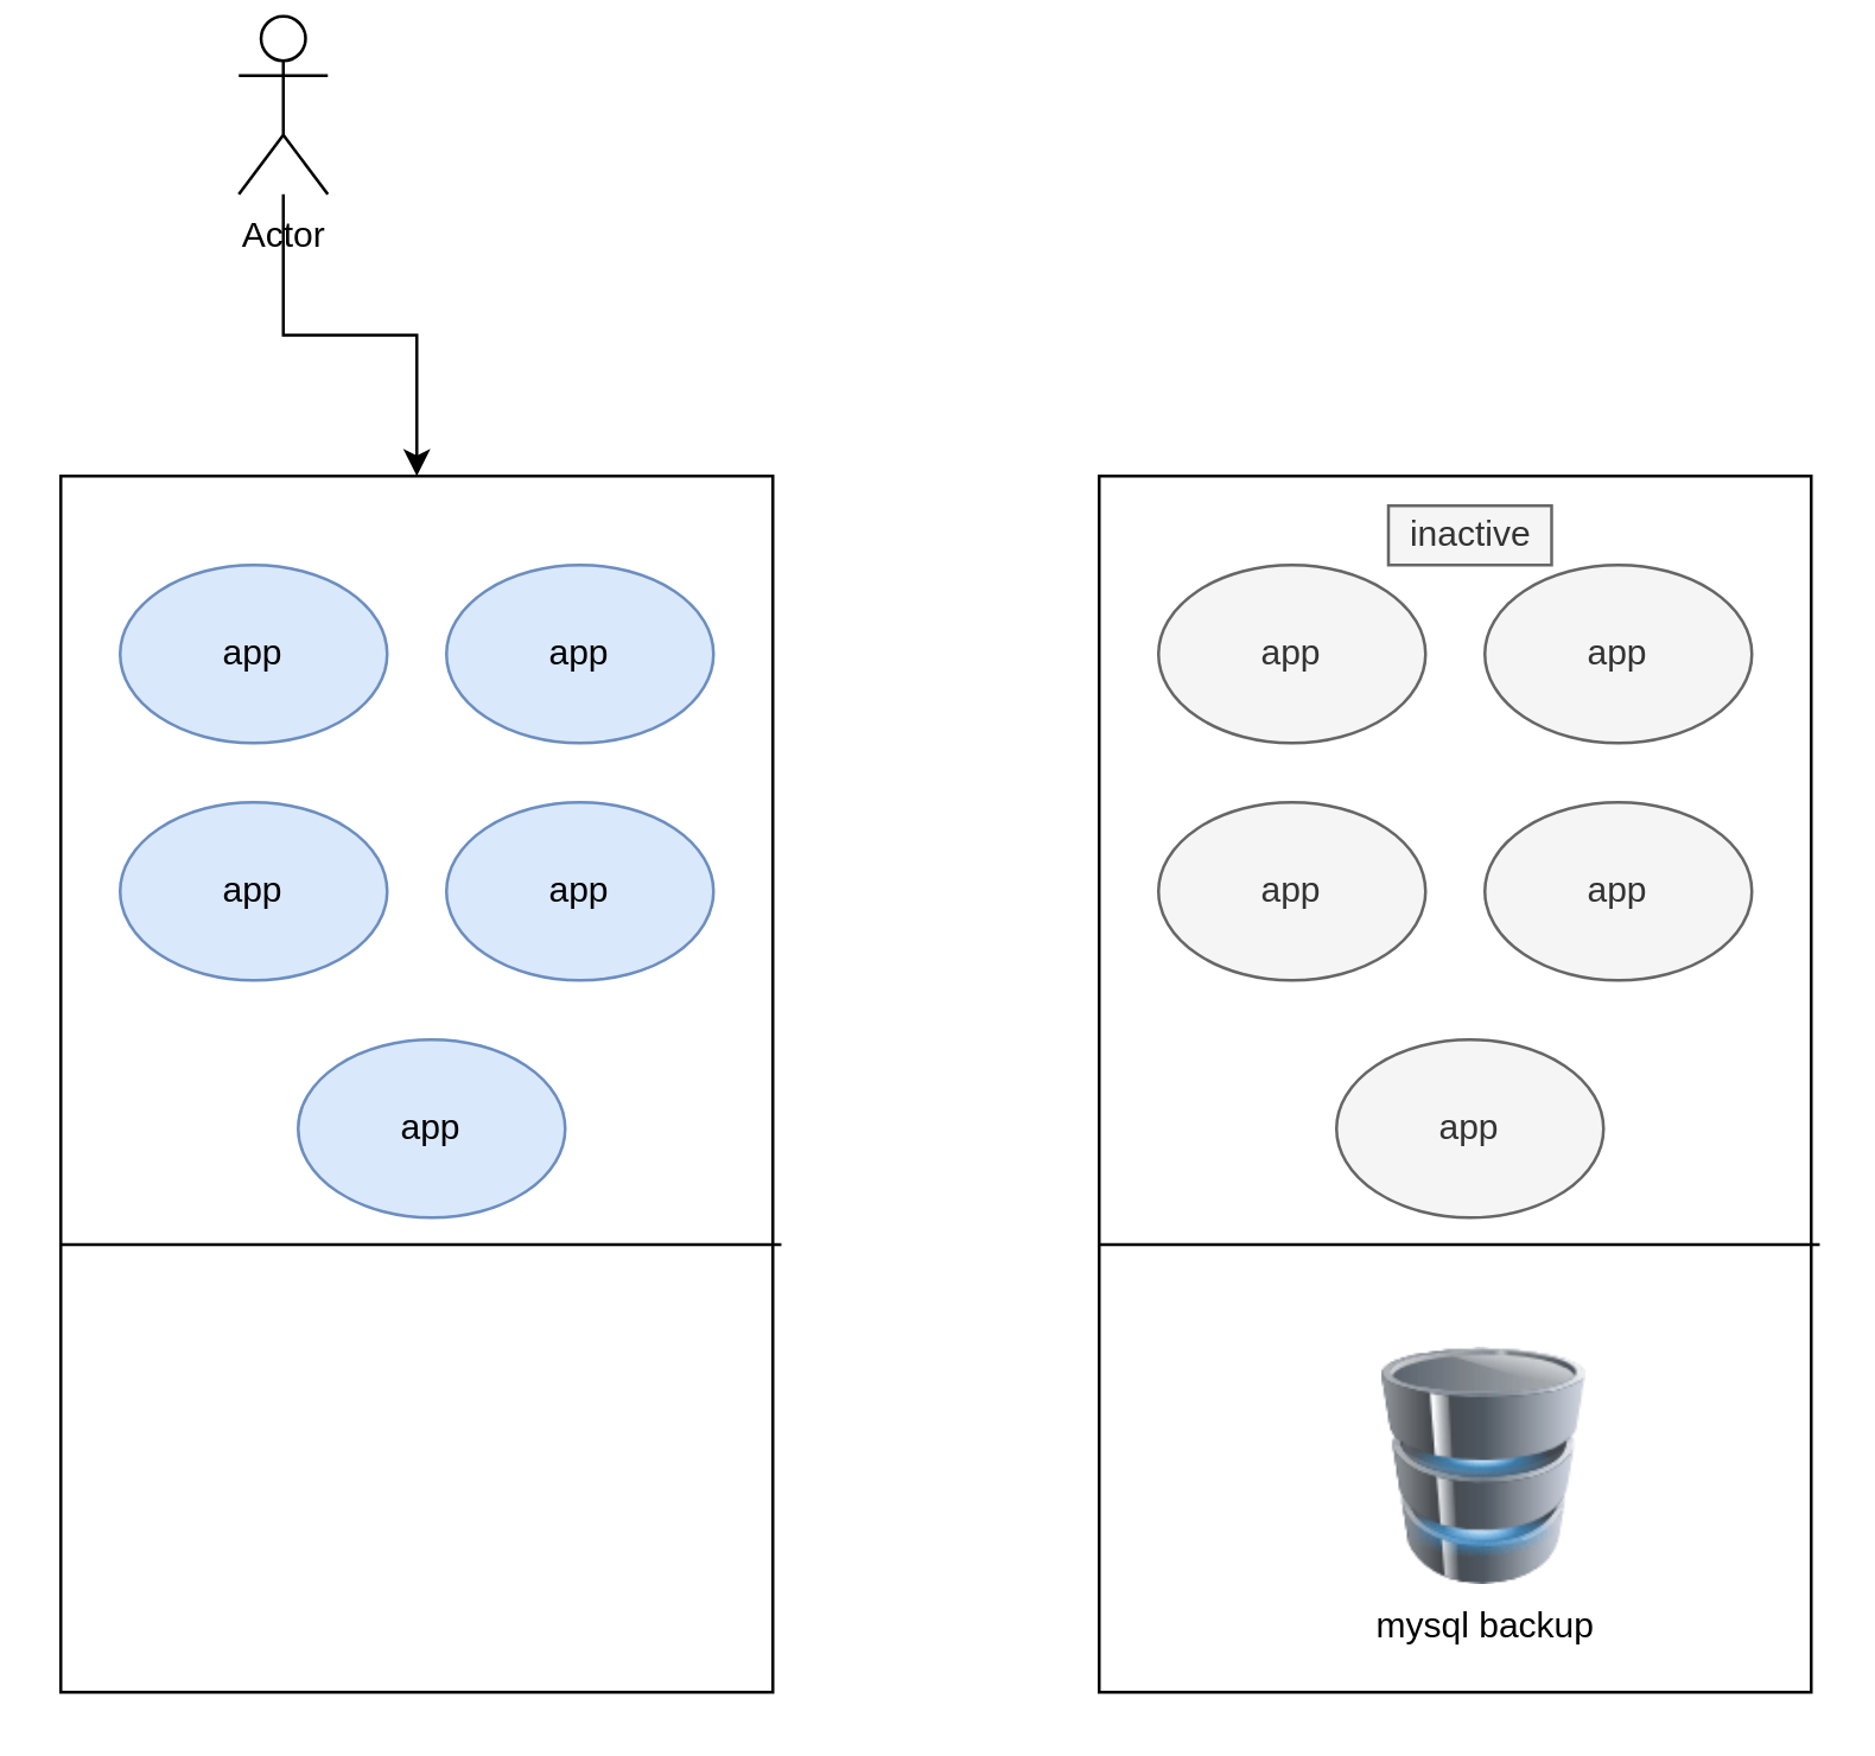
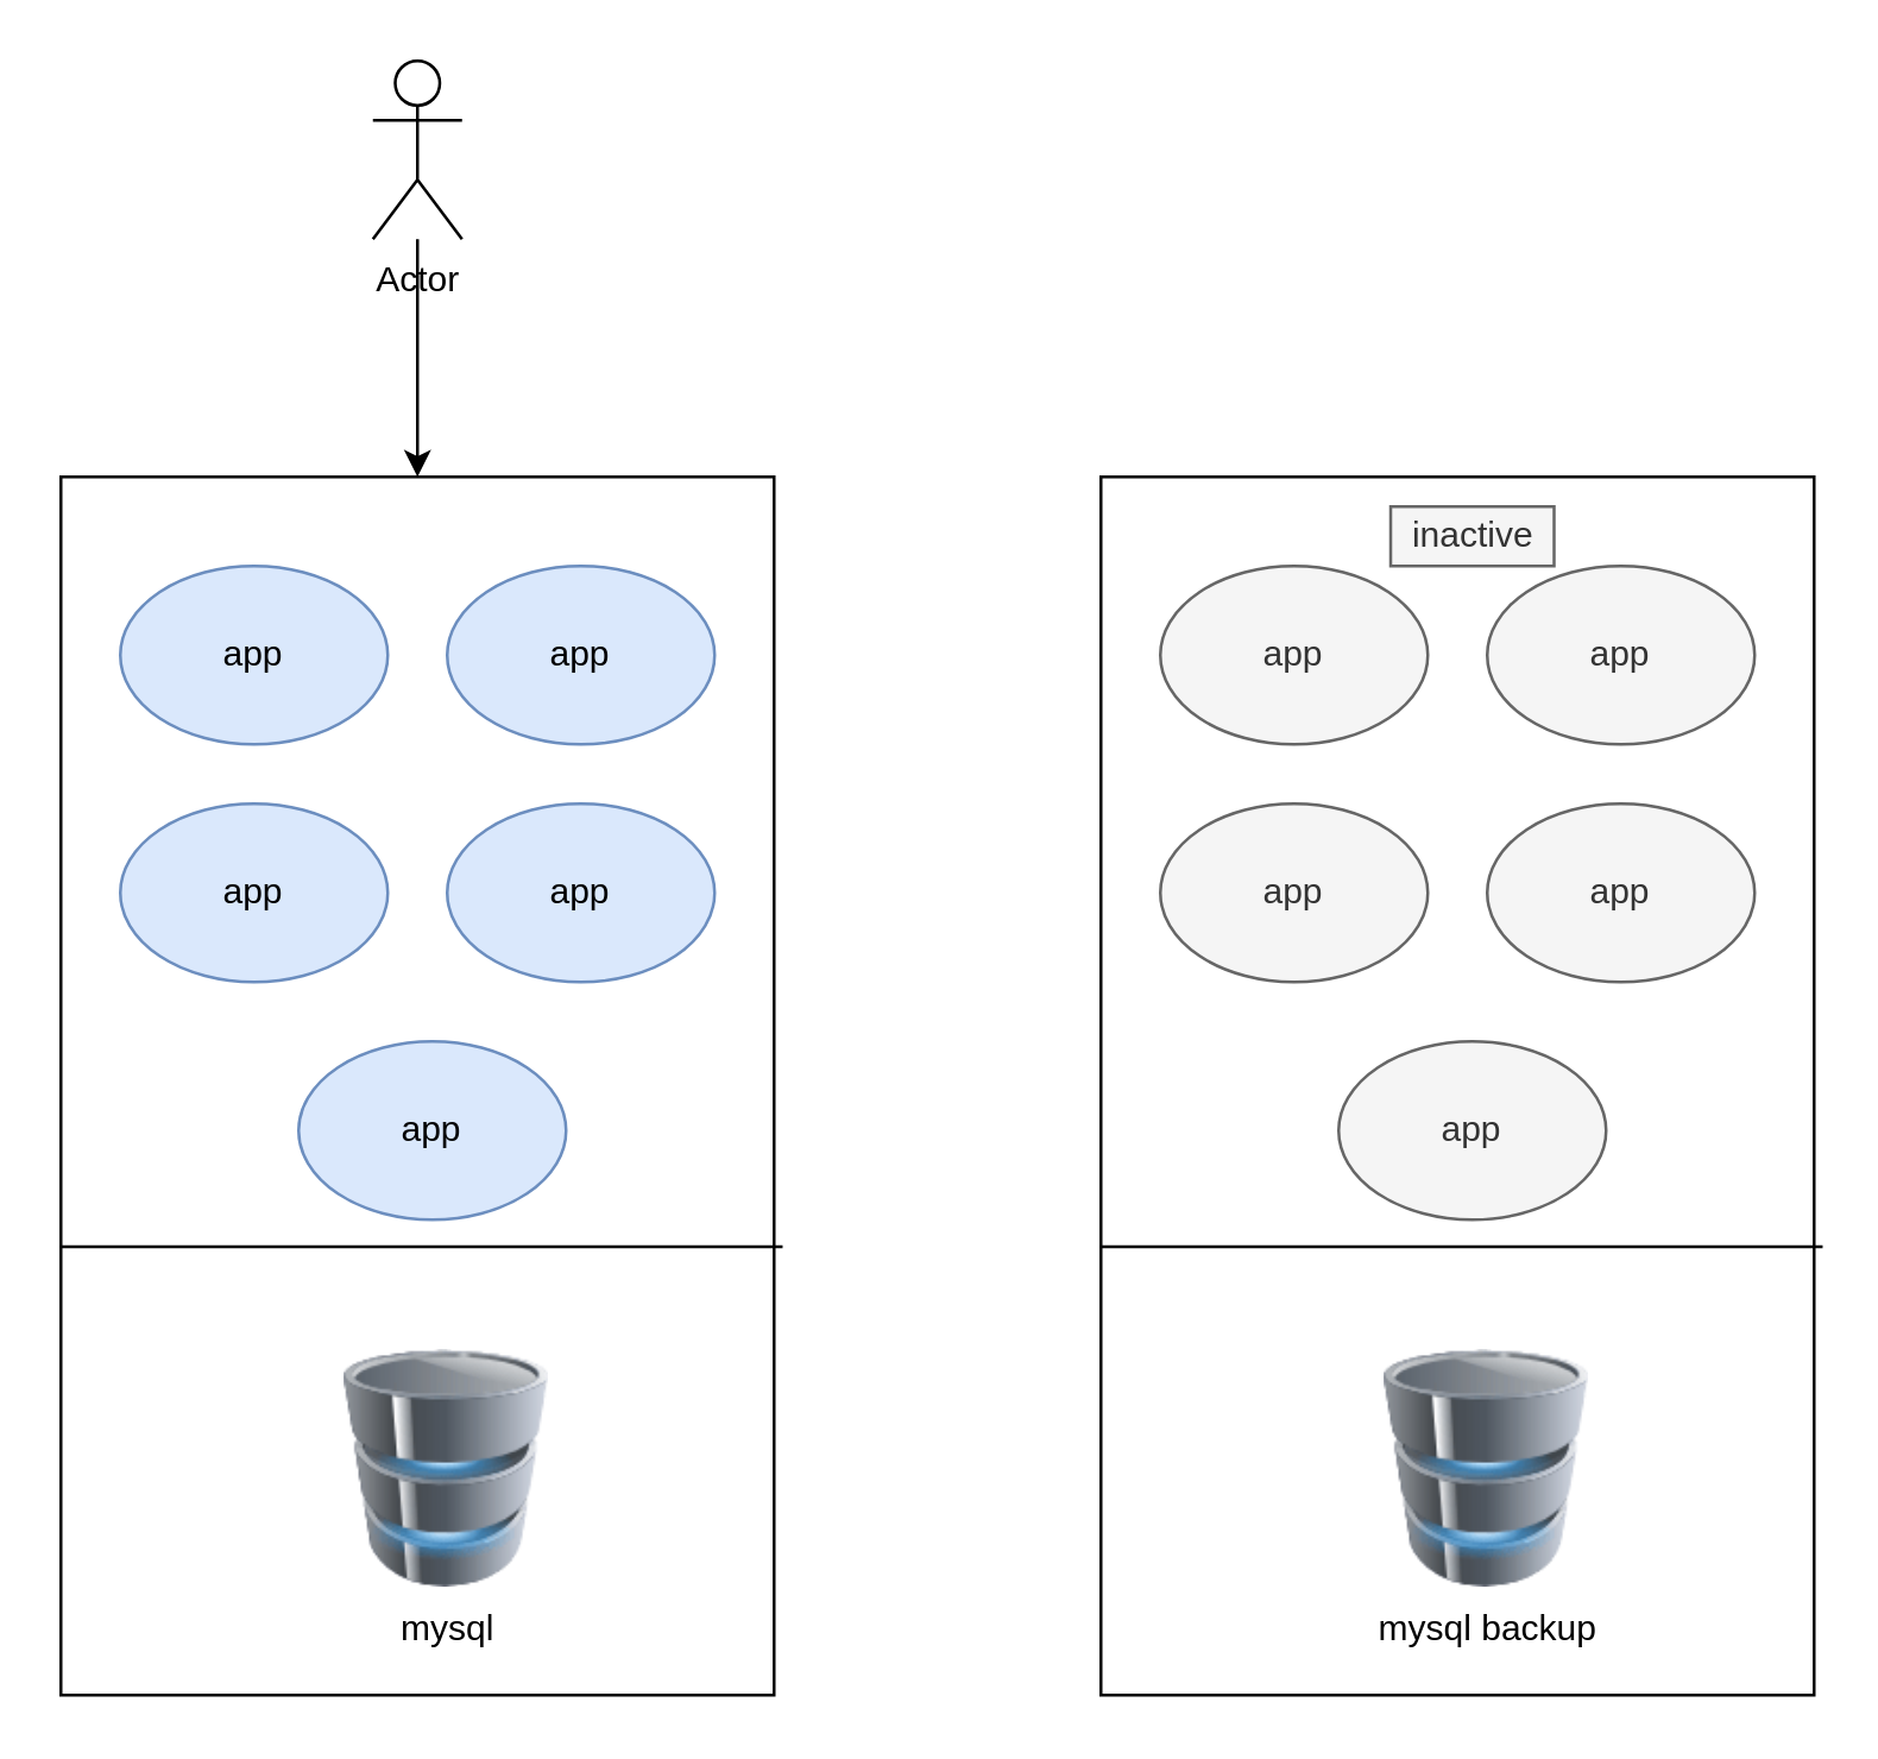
  <mxCell id="0" />
  <mxCell id="1" parent="0" />
  <mxCell id="2" value="" style="rounded=0;whiteSpace=wrap;html=1;" vertex="1" parent="1"><mxGeometry x="370" y="160" width="240" height="410" as="geometry" /></mxCell>
  <mxCell id="3" value="" style="rounded=0;whiteSpace=wrap;html=1;" vertex="1" parent="1"><mxGeometry x="20" y="160" width="240" height="410" as="geometry" /></mxCell>
  <mxCell id="4" value="app" style="ellipse;whiteSpace=wrap;html=1;fillColor=#dae8fc;strokeColor=#6c8ebf;" vertex="1" parent="1"><mxGeometry x="100" y="350" width="90" height="60" as="geometry" /></mxCell>
  <mxCell id="5" value="app" style="ellipse;whiteSpace=wrap;html=1;fillColor=#dae8fc;strokeColor=#6c8ebf;" vertex="1" parent="1"><mxGeometry x="150" y="270" width="90" height="60" as="geometry" /></mxCell>
  <mxCell id="6" value="app" style="ellipse;whiteSpace=wrap;html=1;fillColor=#dae8fc;strokeColor=#6c8ebf;" vertex="1" parent="1"><mxGeometry x="40" y="270" width="90" height="60" as="geometry" /></mxCell>
  <mxCell id="7" value="app" style="ellipse;whiteSpace=wrap;html=1;fillColor=#dae8fc;strokeColor=#6c8ebf;" vertex="1" parent="1"><mxGeometry x="150" y="190" width="90" height="60" as="geometry" /></mxCell>
  <mxCell id="8" value="app" style="ellipse;whiteSpace=wrap;html=1;fillColor=#dae8fc;strokeColor=#6c8ebf;" vertex="1" parent="1"><mxGeometry x="40" y="190" width="90" height="60" as="geometry" /></mxCell>
  <mxCell id="9" value="" style="endArrow=none;html=1;exitX=0.001;exitY=0.632;exitDx=0;exitDy=0;exitPerimeter=0;entryX=1.012;entryY=0.632;entryDx=0;entryDy=0;entryPerimeter=0;" edge="1" parent="1" source="3" target="3"><mxGeometry width="50" height="50" relative="1" as="geometry"><mxPoint x="650" y="400" as="sourcePoint" /><mxPoint x="700" y="350" as="targetPoint" /></mxGeometry></mxCell>
+ <mxCell id="10" value="mysql" style="image;html=1;image=img/lib/clip_art/computers/Database_128x128.png" vertex="1" parent="1"><mxGeometry x="110" y="454" width="80" height="80" as="geometry" /></mxCell>
  <mxCell id="11" value="app" style="ellipse;whiteSpace=wrap;html=1;fillColor=#f5f5f5;strokeColor=#666666;fontColor=#333333;" vertex="1" parent="1"><mxGeometry x="450" y="350" width="90" height="60" as="geometry" /></mxCell>
  <mxCell id="12" value="app" style="ellipse;whiteSpace=wrap;html=1;fillColor=#f5f5f5;strokeColor=#666666;fontColor=#333333;" vertex="1" parent="1"><mxGeometry x="500" y="270" width="90" height="60" as="geometry" /></mxCell>
  <mxCell id="13" value="app" style="ellipse;whiteSpace=wrap;html=1;fillColor=#f5f5f5;strokeColor=#666666;fontColor=#333333;" vertex="1" parent="1"><mxGeometry x="390" y="270" width="90" height="60" as="geometry" /></mxCell>
  <mxCell id="14" value="app" style="ellipse;whiteSpace=wrap;html=1;fillColor=#f5f5f5;strokeColor=#666666;fontColor=#333333;" vertex="1" parent="1"><mxGeometry x="500" y="190" width="90" height="60" as="geometry" /></mxCell>
  <mxCell id="15" value="app" style="ellipse;whiteSpace=wrap;html=1;fillColor=#f5f5f5;strokeColor=#666666;fontColor=#333333;" vertex="1" parent="1"><mxGeometry x="390" y="190" width="90" height="60" as="geometry" /></mxCell>
  <mxCell id="16" value="" style="endArrow=none;html=1;exitX=0.001;exitY=0.632;exitDx=0;exitDy=0;exitPerimeter=0;entryX=1.012;entryY=0.632;entryDx=0;entryDy=0;entryPerimeter=0;" edge="1" parent="1" source="2" target="2"><mxGeometry width="50" height="50" relative="1" as="geometry"><mxPoint x="1000" y="400" as="sourcePoint" /><mxPoint x="1050" y="350" as="targetPoint" /></mxGeometry></mxCell>
  <mxCell id="17" value="mysql backup" style="image;html=1;image=img/lib/clip_art/computers/Database_128x128.png" vertex="1" parent="1"><mxGeometry x="460" y="454" width="80" height="80" as="geometry" /></mxCell>
  <mxCell id="18" style="edgeStyle=orthogonalEdgeStyle;rounded=0;orthogonalLoop=1;jettySize=auto;html=1;entryX=0.5;entryY=0;entryDx=0;entryDy=0;" edge="1" parent="1" source="19" target="3"><mxGeometry relative="1" as="geometry" /></mxCell>
- <mxCell id="19" value="Actor" style="shape=umlActor;verticalLabelPosition=bottom;verticalAlign=top;html=1;outlineConnect=0;" vertex="1" parent="1"><mxGeometry x="80" y="5" width="30" height="60" as="geometry" /></mxCell>
+ <mxCell id="19" value="Actor" style="shape=umlActor;verticalLabelPosition=bottom;verticalAlign=top;html=1;outlineConnect=0;" vertex="1" parent="1"><mxGeometry x="125" y="20" width="30" height="60" as="geometry" /></mxCell>
  <mxCell id="20" value="inactive" style="text;html=1;strokeColor=#666666;fillColor=#f5f5f5;align=center;verticalAlign=middle;whiteSpace=wrap;rounded=0;fontColor=#333333;" vertex="1" parent="1"><mxGeometry x="467.5" y="170" width="55" height="20" as="geometry" /></mxCell>
